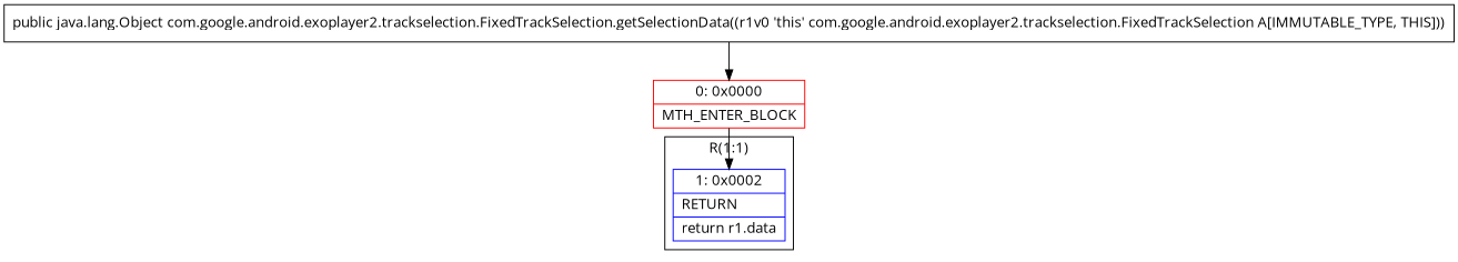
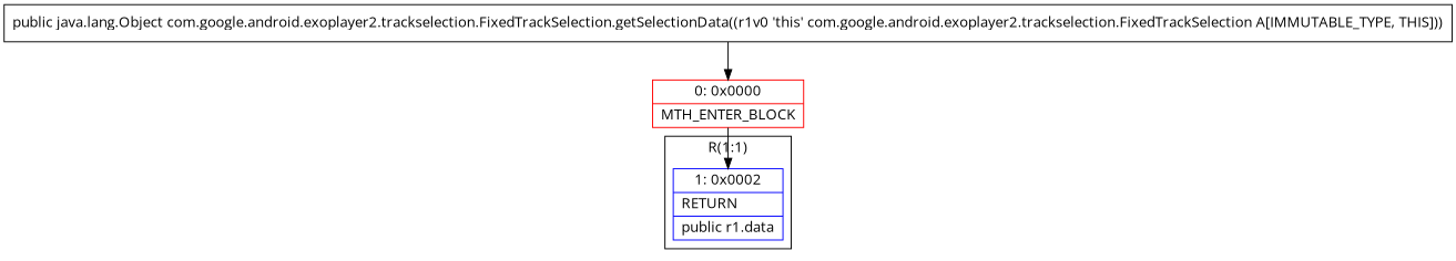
  digraph {
    fontname="Open Sans"
    node [shape=record fontname="Open Sans"]
    edge [fontname="Open Sans"]
-   n1 [color=blue label="{1\:\ 0x0002|RETURN\l|return r1.data\l}"]
+   n1 [color=blue label="{1\:\ 0x0002|RETURN\l|public r1.data\l}"]
    n2 [color=red label="{0\:\ 0x0000|MTH_ENTER_BLOCK\l}"]
    n3 [label="{public java.lang.Object com.google.android.exoplayer2.trackselection.FixedTrackSelection.getSelectionData((r1v0 'this' com.google.android.exoplayer2.trackselection.FixedTrackSelection A[IMMUTABLE_TYPE, THIS])) }"]
    subgraph cluster_1 {
      label="R(1:1)"
      n1
    }
    n2 -> n1
    n3 -> n2
  }
